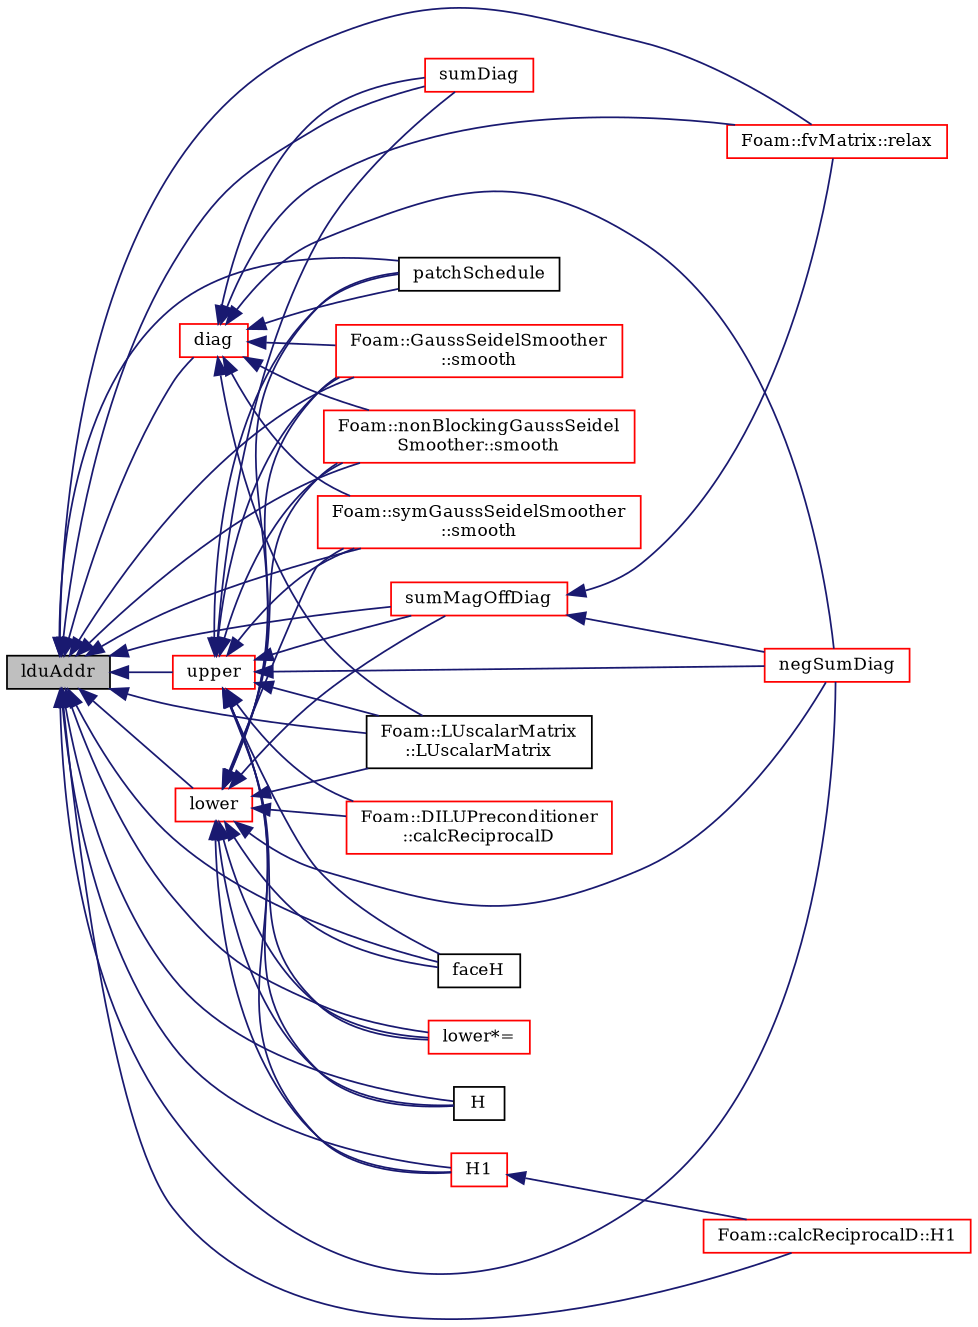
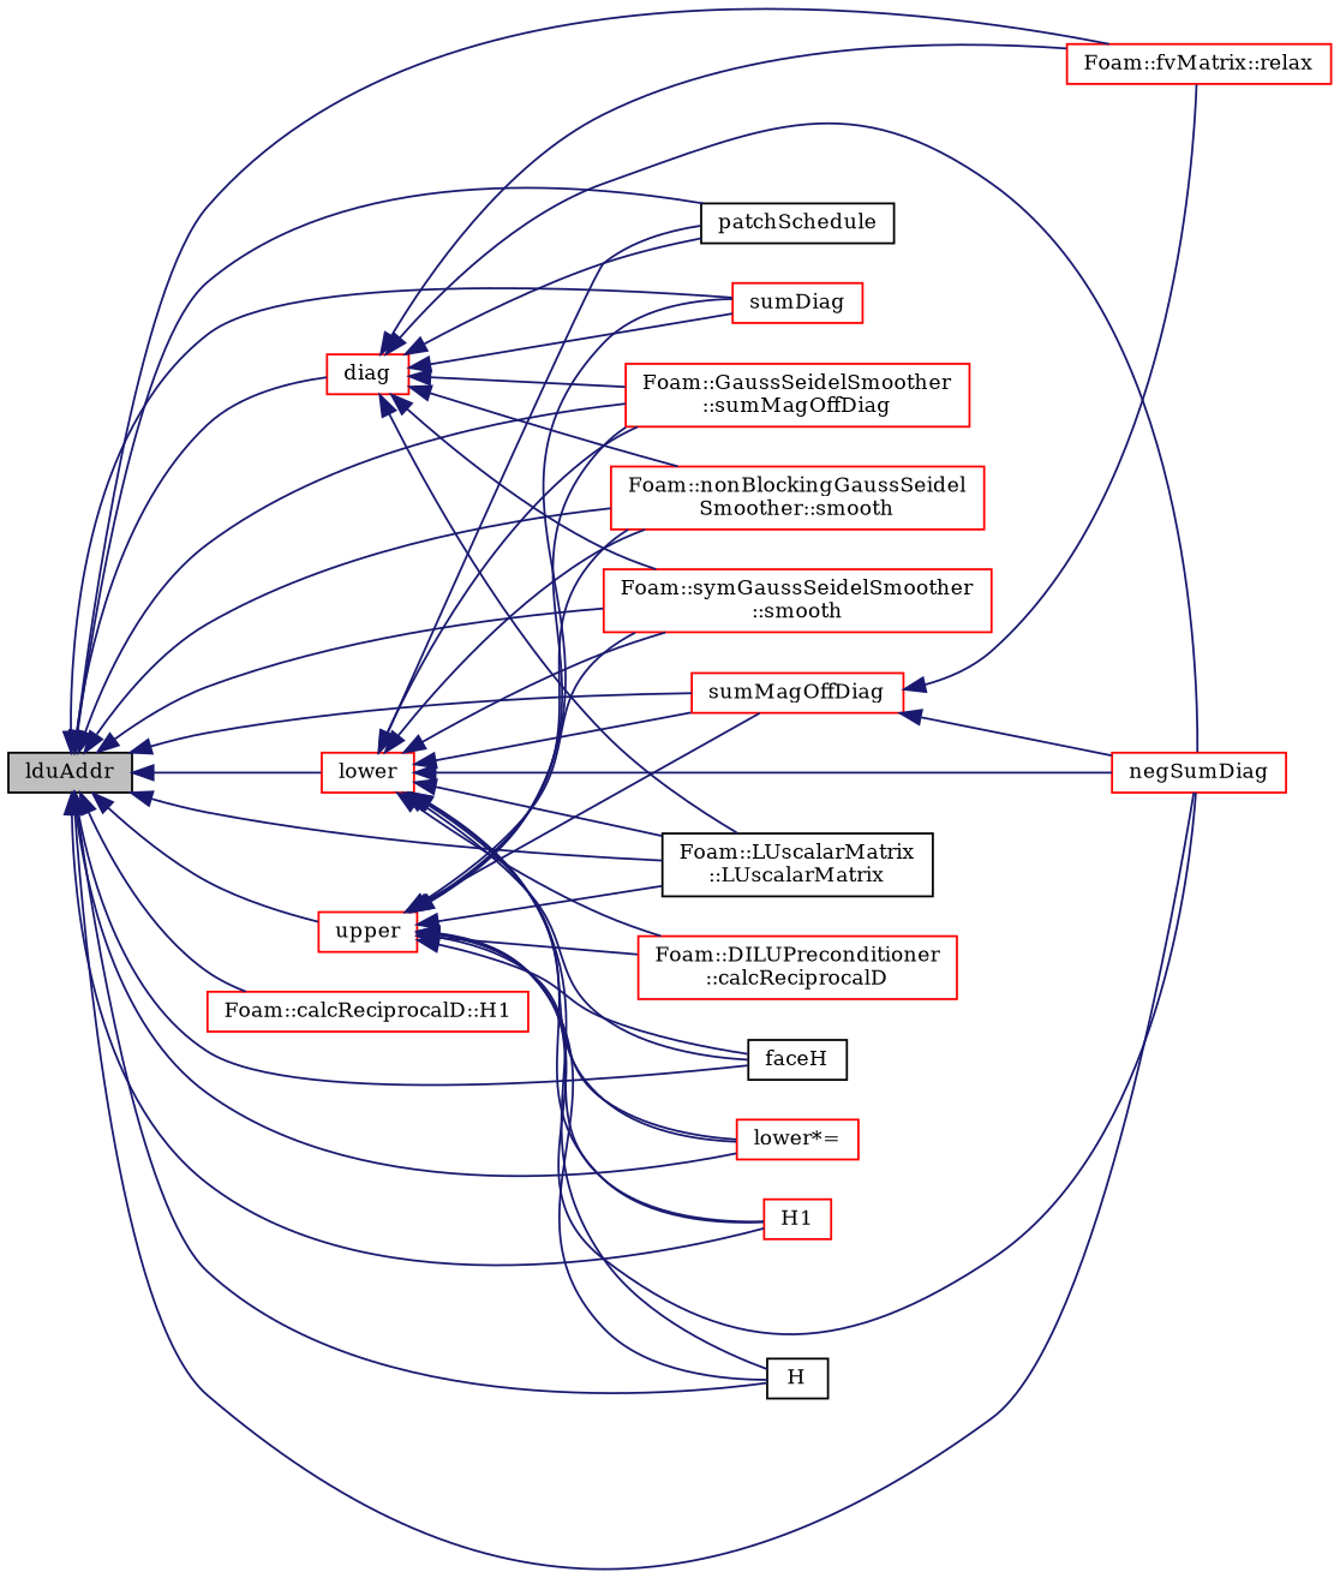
  digraph {
    fontname="DejaVu Serif"
    rankdir=LR
    node [color=red fontname="DejaVu Serif" fontsize=10 shape=record]
    edge [color=midnightblue dir=back fontname="DejaVu Serif" fontsize=10 labelfontname=Helvetica labelfontsize=10 style=solid]
    n1 [color=black fillcolor=grey75 fontcolor=black height=0.2 label=lduAddr style=filled width=0.4]
    n2 [height=0.2 label=diag width=0.4]
    n3 [height=0.2 label="Foam::fvMatrix::relax" width=0.4]
    n4 [color=black height=0.2 label=patchSchedule width=0.4]
    n5 [height=0.2 label=sumDiag width=0.4]
    n6 [height=0.2 label=negSumDiag width=0.4]
-   n7 [height=0.2 label="Foam::GaussSeidelSmoother\l::smooth" width=0.4]
+   n7 [height=0.2 label="Foam::GaussSeidelSmoother\l::sumMagOffDiag" width=0.4]
    n8 [height=0.2 label="Foam::nonBlockingGaussSeidel\lSmoother::smooth" width=0.4]
    n9 [height=0.2 label="Foam::symGaussSeidelSmoother\l::smooth" width=0.4]
    n10 [color=black height=0.2 label="Foam::LUscalarMatrix\l::LUscalarMatrix" width=0.4]
    n11 [color=black height=0.2 label=faceH width=0.4]
    n12 [color=black height=0.2 label=H width=0.4]
    n13 [height=0.2 label="Foam::calcReciprocalD::H1" width=0.4]
    n14 [height=0.2 label=H1 width=0.4]
    n15 [height=0.2 label=lower width=0.4]
    n16 [height=0.2 label=sumMagOffDiag width=0.4]
    n17 [height=0.2 label="lower*=" width=0.4]
    n18 [height=0.2 label=upper width=0.4]
    n19 [height=0.2 label="Foam::DILUPreconditioner\l::calcReciprocalD" width=0.4]
    n1 -> n2
    n1 -> n3
    n1 -> n4
    n1 -> n5
    n1 -> n6
    n1 -> n7
    n1 -> n8
    n1 -> n9
    n1 -> n10
    n1 -> n11
    n1 -> n12
    n1 -> n13
    n1 -> n14
    n1 -> n15
    n1 -> n16
    n1 -> n17
    n1 -> n18
    n2 -> n3
    n2 -> n4
    n2 -> n5
    n2 -> n6
    n2 -> n7
    n2 -> n8
    n2 -> n9
    n2 -> n10
-   n14 -> n13
    n15 -> n4
    n15 -> n6
    n15 -> n7
    n15 -> n8
    n15 -> n9
    n15 -> n10
    n15 -> n11
    n15 -> n12
    n15 -> n14
    n15 -> n16
    n15 -> n17
    n15 -> n19
    n16 -> n3
    n16 -> n6
-   n18 -> n4
    n18 -> n5
    n18 -> n6
    n18 -> n7
    n18 -> n8
    n18 -> n9
    n18 -> n10
    n18 -> n11
    n18 -> n12
    n18 -> n14
    n18 -> n16
    n18 -> n17
    n18 -> n19
  }
